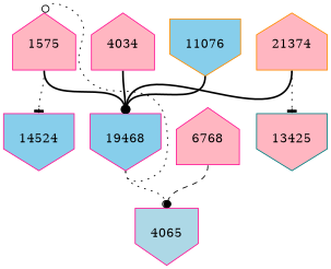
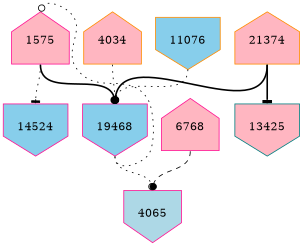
  digraph {
    node [color=deeppink fillcolor=lightpink shape=invhouse style=filled]
    edge [arrowhead=odot headport=n style=dotted tailport=s]
    1575 [height=1 shape=house width=1]
    14524 [fillcolor=skyblue height=1 width=1]
    19468 [fillcolor=skyblue height=1 width=1]
    4065 [fillcolor=lightblue height=1 width=1]
    6768 [height=1 shape=house width=1]
-   4034 [height=1 shape=house width=1]
+   4034 [color=darkorange height=1 shape=house width=1]
    11076 [color=darkorange fillcolor=skyblue height=1 width=1]
    21374 [color=darkorange height=1 shape=house width=1]
    13425 [color=teal height=1 width=1]
    1575 -> 14524 [arrowhead=tee]
    1575 -> 19468 [style=bold]
    19468 -> 1575
    19468 -> 4065
    6768 -> 4065 [arrowhead=dot style=dashed]
-   4034 -> 19468 [arrowhead=dot style=bold]
-   11076 -> 19468 [arrowhead=dot style=bold]
+   4034 -> 19468 [arrowhead=dot]
+   11076 -> 19468 [arrowhead=dot]
    21374 -> 19468 [style=bold]
-   21374 -> 13425 [arrowhead=tee]
+   21374 -> 13425 [arrowhead=tee style=bold]
  }
